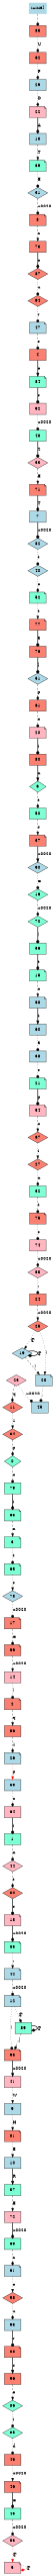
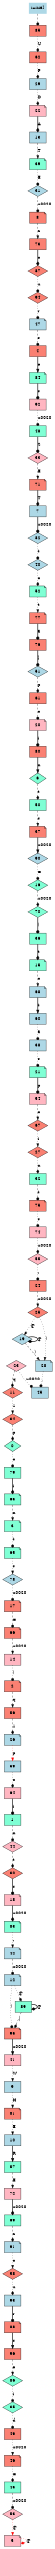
  digraph {
    rankdir=TB
    node [fillcolor=salmon shape=box style=filled]
    edge [arrowhead=dot style=dotted]
    0 [fillcolor=aquamarine shape=diamond]
    79 [fillcolor=aquamarine]
    63 [fillcolor=aquamarine shape=note]
    3 [fillcolor=aquamarine shape=note]
    1 [fillcolor=aquamarine]
    44 [fillcolor=lightpink shape=diamond]
    30 [shape=diamond]
    18 [fillcolor=lightpink shape=note]
    2 [shape=note]
    56
    26 [fillcolor=lightblue shape=note]
    59 [fillcolor=lightblue]
    65 [fillcolor=aquamarine shape=note]
    78 [fillcolor=lightblue shape=diamond]
    17 [shape=note]
    84 [fillcolor=aquamarine shape=note]
    4
    92 [fillcolor=lightpink]
    48 [fillcolor=aquamarine]
    5 [fillcolor=lightpink shape=note]
    6 [fillcolor=aquamarine shape=diamond]
    50 [fillcolor=aquamarine]
    37 [shape=note]
    90 [fillcolor=lightblue shape=diamond]
    7 [fillcolor=lightblue]
    82 [fillcolor=lightblue shape=diamond]
    40 [fillcolor=lightblue shape=diamond]
    52 [fillcolor=aquamarine shape=note]
    8 [shape=note]
    73
    87 [shape=diamond]
    94 [shape=diamond]
    9 [fillcolor=lightblue]
    81 [shape=note]
    10 [fillcolor=lightblue]
    57 [fillcolor=aquamarine]
    72 [fillcolor=lightpink]
    69 [fillcolor=aquamarine]
    11 [shape=diamond]
    34 [shape=diamond]
    12 [fillcolor=lightblue shape=note]
    95 [shape=note]
    89 [fillcolor=aquamarine]
    41 [fillcolor=lightpink]
    13 [fillcolor=lightblue]
    39 [fillcolor=aquamarine shape=note]
    31 [fillcolor=lightblue shape=diamond]
    14 [fillcolor=lightpink]
    15 [fillcolor=aquamarine shape=note]
    68 [fillcolor=lightblue shape=note]
    60 [fillcolor=lightblue]
    38 [fillcolor=lightblue]
    16 [fillcolor=aquamarine shape=diamond]
    70 [fillcolor=aquamarine shape=diamond]
    36 [fillcolor=aquamarine]
    66 [shape=note]
    83 [fillcolor=aquamarine shape=note]
    42 [fillcolor=lightblue shape=note]
    19 [fillcolor=lightblue shape=diamond]
    28 [fillcolor=lightblue shape=note]
    45 [fillcolor=lightblue]
    20 [fillcolor=lightpink shape=note]
    80
    21 [fillcolor=aquamarine shape=note]
    54 [fillcolor=lightpink shape=note]
    67 [shape=diamond]
    27 [shape=diamond]
    22 [fillcolor=lightpink shape=note]
    23 [fillcolor=lightpink shape=diamond]
    25 [shape=diamond]
    24
    64 [fillcolor=lightpink]
    32 [fillcolor=aquamarine]
    75 [shape=note]
    74 [fillcolor=lightpink]
    29 [fillcolor=lightblue]
    55 [fillcolor=lightpink shape=diamond]
    33 [fillcolor=lightpink shape=diamond]
    71 [shape=note]
    35 [fillcolor=aquamarine shape=diamond]
    49
    46 [shape=note]
    43 [fillcolor=aquamarine]
    77 [shape=note]
    76
    53 [fillcolor=lightpink shape=diamond]
    47 [fillcolor=lightblue shape=note]
    51 [fillcolor=lightblue shape=diamond]
    61
    91 [fillcolor=lightblue shape=note]
    58 [shape=diamond]
    93 [fillcolor=lightblue]
    88 [shape=note]
    96
    62
    85
    initial [fillcolor=lightblue shape=plaintext]
    86 [fillcolor=aquamarine shape=diamond]
-   0 -> 79 [label=o style=dashed]
+   0 -> 79 [label=o]
    79 -> 63 [arrowhead=diamond label=i style=bold]
    63 -> 3 [arrowhead=normal label=n style=dashed]
    3 -> 65 [label=t]
    1 -> 44 [label=n style=dashed]
    44 -> 30 [arrowhead=diamond label=t style=dashed]
    30 -> 18 [label=s style=bold]
    18 -> 83 [arrowhead=diamond label="\u0020" style=bold]
    2 -> 56 [arrowhead=normal label=q style=dashed]
    56 -> 26 [arrowhead=diamond label=1 style=dashed]
    26 -> 59 [arrowhead=normal color=red label=p]
    59 -> 64 [arrowhead=diamond label=o]
    65 -> 78 [arrowhead=normal label=s]
    78 -> 17 [label="\u0020"]
    17 -> 66 [label="=" style=dashed]
    84 -> 92 [label=s style=bold]
    4 -> 84 [arrowhead=normal label=e style=bold]
    92 -> 48 [label="\u0020"]
    48 -> 33 [label=S style=bold]
    5 -> 5 [arrowhead=diamond color=red label="@"]
    6 -> 50 [arrowhead=diamond label=t style=dashed]
    50 -> 37 [arrowhead=normal label=s style=dashed]
    37 -> 90 [arrowhead=normal label="\u0020" style=bold]
    90 -> 16 [label="="]
    7 -> 82 [label="\u0020" style=bold]
    82 -> 40 [label=t]
    40 -> 52 [arrowhead=diamond label=o]
    52 -> 77 [arrowhead=normal label=t]
    8 -> 73 [arrowhead=normal label=c style=dashed]
    73 -> 87 [arrowhead=diamond label=o style=bold]
    87 -> 94 [label=u]
    94 -> 47 [label=r]
    9 -> 81 [arrowhead=normal label=H]
    81 -> 10 [arrowhead=normal label=E]
    10 -> 57 [arrowhead=normal label=R style=bold]
    57 -> 72 [arrowhead=normal label=E style=dashed]
    72 -> 69 [arrowhead=diamond label="\u0020" style=bold]
    69 -> 91 [arrowhead=diamond label=c style=dashed]
    11 -> 34 [arrowhead=normal label=1]
    34 -> 0 [arrowhead=diamond label=p style=dashed]
    12 -> 95 [label=")"]
    12 -> 89 [arrowhead=diamond label="@"]
    95 -> 41 [arrowhead=normal label="\u0020" style=bold]
    89 -> 95 [arrowhead=diamond label=")" style=dashed]
    89 -> 89 [arrowhead=diamond label="@" style=bold]
    41 -> 9 [arrowhead=normal label=W]
    13 -> 39 [arrowhead=normal label=T style=dashed]
    39 -> 31 [label=E]
    31 -> 8 [label="\u0020" style=dashed]
    14 -> 2 [label="("]
    15 -> 68 [arrowhead=normal label=o style=dashed]
    68 -> 60 [arrowhead=normal label=t style=bold]
    60 -> 38 [label=a]
    38 -> 21 [label=s]
    16 -> 70 [arrowhead=diamond label="\u0020" style=dashed]
    70 -> 36 [label="(" style=bold]
    36 -> 15 [arrowhead=diamond label=t style=bold]
    66 -> 14 [arrowhead=normal label="\u0020" style=dashed]
    83 -> 42 [arrowhead=normal label="-"]
    42 -> 12 [label="\u0020" style=dashed]
    19 -> 19 [arrowhead=diamond label="@" style=bold]
    19 -> 28 [arrowhead=normal label=")" style=dashed]
    28 -> 45 [label=","]
    20 -> 80 [label=i style=bold]
    80 -> 6 [arrowhead=normal label=n style=bold]
    21 -> 54 [label=p style=bold]
    54 -> 67 [arrowhead=normal label=o style=dashed]
    67 -> 27 [arrowhead=normal label=i]
    27 -> 32 [arrowhead=diamond label=n]
    22 -> 13 [arrowhead=diamond label=A style=bold]
    23 -> 11 [arrowhead=diamond label=q style=dashed]
    23 -> 45 [label="\u0020"]
    25 -> 19 [arrowhead=normal label="@"]
    25 -> 28 [arrowhead=normal label=")"]
    24 -> 25 [arrowhead=normal label="\u0020" style=dashed]
    64 -> 1 [label=i style=bold]
    32 -> 75 [label=t style=dashed]
    75 -> 74 [label=s]
    74 -> 55 [arrowhead=diamond label="\u0020"]
    29 -> 22 [arrowhead=diamond label=D]
    55 -> 24 [label="-"]
    33 -> 71 [arrowhead=normal label=E style=dashed]
    71 -> 7 [arrowhead=diamond label=T style=bold]
    35 -> 49 [label=d]
    49 -> 46 [arrowhead=normal label="\u0020"]
-   46 -> 43 [arrowhead=diamond label="=" style=bold]
+   46 -> 43 [arrowhead=diamond label="="]
    43 -> 53 [label="\u0020" style=dashed]
    77 -> 76 [label=a style=bold]
    76 -> 51 [label=l style=bold]
    53 -> 5 [arrowhead=normal color=red label="@"]
    47 -> 4 [label=s style=dashed]
    51 -> 61 [arrowhead=diamond label=p style=dashed]
    61 -> 20 [label=o style=dashed]
    91 -> 58 [arrowhead=normal label=o]
    58 -> 93 [arrowhead=diamond label=u]
    93 -> 88 [label=r style=bold]
    88 -> 96 [arrowhead=normal label=s style=bold]
    96 -> 86 [arrowhead=normal label=e style=dashed]
    62 -> 29 [arrowhead=diamond label=P]
    85 -> 62 [arrowhead=diamond label=U]
    initial -> 85 [style=dashed]
    86 -> 35 [label=i]
  }
